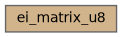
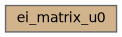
  digraph {
    rankdir=LR
-   n1 [color=grey40 fillcolor=tan fontname=Helvetica fontsize=10 height=0.2 label=ei_matrix_u8 shape=box style=filled width=0.4]
+   n1 [color=grey40 fillcolor=tan fontname=Helvetica fontsize=10 height=0.2 label=ei_matrix_u0 shape=box style=filled width=0.4]
  }
